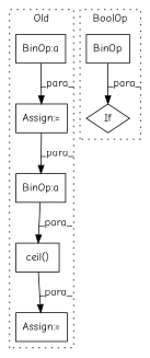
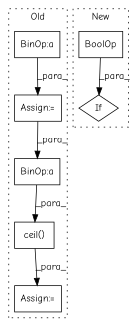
  digraph {
    fontname="Comic Neue"
    node [a=82 fontname="Comic Neue" l=3 shape=box]
    edge [fontname="Comic Neue"]
    n1 [a=75 l="10,1" label="ceil()" s="10855,10903"]
    n2 [l=1 label="BinOp:a" s=10377]
    n3 [l=1 label="BinOp:a" s=10881]
    n4 [a=68 label="Assign:=" s=10352]
    n5 [a=68 label="Assign:=" s=10852]
-   n6 [a=72 l=70 label=BinOp s=14684]
+   n6 [a=72 l=70 label=BoolOp s=14684]
    n7 [a=96 label=If s=15150 shape=diamond]
    subgraph cluster_1 {
      label=Old
      style=dotted
      n1
      n2
      n3
      n4
      n5
    }
    subgraph cluster_2 {
-     label=BoolOp
+     label=New
      style=dotted
      n6
      n7
    }
    n1 -> n5 [label=_para_]
    n2 -> n4 [label=_para_]
    n3 -> n1 [label=_para_]
    n4 -> n3 [label=_para_]
    n6 -> n7 [label=_para_]
  }
